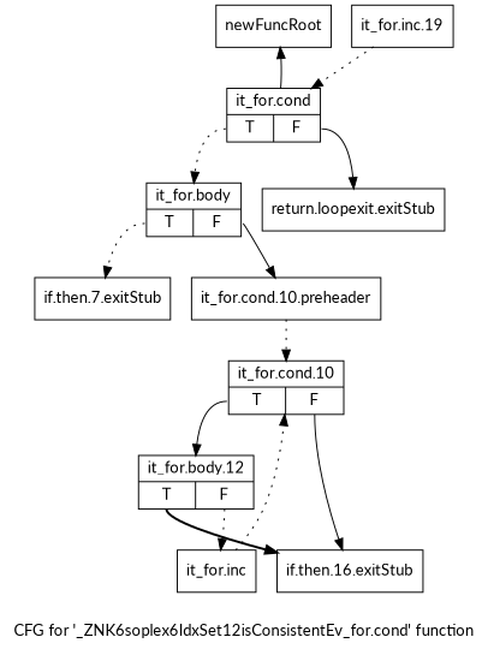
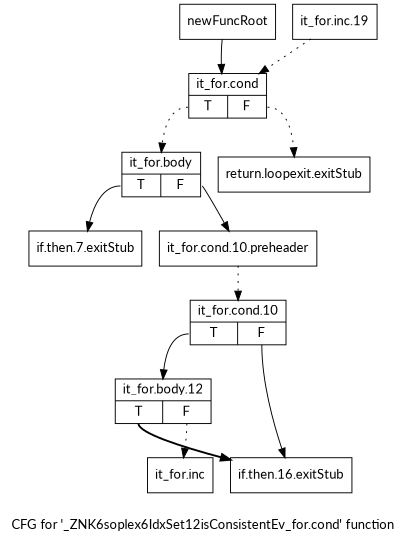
  digraph {
    fontname=Lato
    label="CFG for '_ZNK6soplex6IdxSet12isConsistentEv_for.cond' function"
    node [fontname=Lato shape=record]
    edge [fontname=Lato style=solid]
    n1 [label="{newFuncRoot}"]
    n2 [label="{it_for.cond|{<s0>T|<s1>F}}"]
    n3 [label="{return.loopexit.exitStub}"]
    n4 [label="{it_for.body|{<s0>T|<s1>F}}"]
    n5 [label="{if.then.7.exitStub}"]
    n6 [label="{it_for.cond.10.preheader}"]
    n7 [label="{if.then.16.exitStub}"]
    n8 [label="{it_for.cond.10|{<s0>T|<s1>F}}"]
    n9 [label="{it_for.body.12|{<s0>T|<s1>F}}"]
    n10 [label="{it_for.inc}"]
    n11 [label="{it_for.inc.19}"]
-   n2 -> n1
-   n2 -> n3 [tailport=s1]
+   n1 -> n2
+   n2 -> n3 [style=dotted tailport=s1]
    n2 -> n4 [style=dotted tailport=s0]
-   n4 -> n5 [style=dotted tailport=s0]
+   n4 -> n5 [tailport=s0]
    n4 -> n6 [tailport=s1]
    n6 -> n8 [style=dotted]
    n8 -> n7 [tailport=s1]
    n8 -> n9 [tailport=s0]
    n9 -> n7 [style=bold tailport=s0]
    n9 -> n10 [style=dotted tailport=s1]
-   n10 -> n8 [style=dotted]
    n11 -> n2 [style=dotted]
  }
